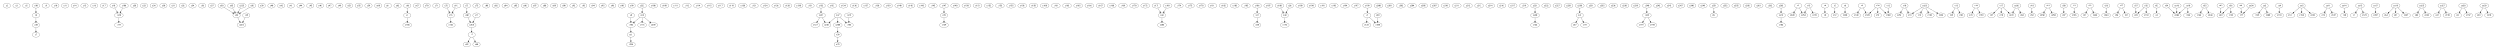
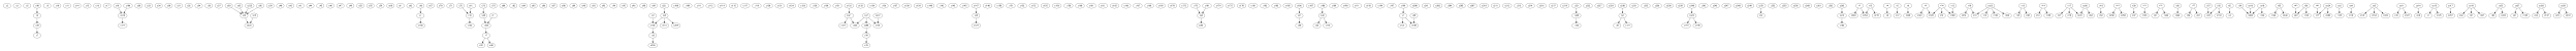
  strict digraph {
    fontname="Roboto Mono"
    node [fontname="Roboto Mono"]
    edge [fontname="Roboto Mono" weight=1]
    c2
    c3
    c5
    c6
    v28
    c7
    c9
    c10
    c11
    c14
    c15
    c16
    c17
    c18
    co10
    c177
    c20
    c23
    c24
    c30
    c31
    c32
    c34
    c36
    c37
    c38
    v23
    c224
    c39
    c40
    c42
    c43
    c44
    c45
    c46
    c47
    c49
    c53
    c55
    c59
    c60
    c61
    c62
    c65
    c66
    v3
    c104
    c67
    c70
    c71
    c72
    v16
    c162
    c73
    v40
    c265
    c75
    c80
    c82
    c84
    c85
    c86
    c87
    c88
    c89
    c90
    c92
    c93
    c94
    c95
    c96
    c98
    c99
    c102
    co3
    c234
    c106
    c108
    c109
    c111
    c112
    c113
    c114
    c115
    c117
    c119
    c120
    c121
    c124
    c126
    c128
    c130
    c131
    c132
    co21
    c245
    c127
    c133
    c134
    c136
    c137
    c138
    c139
    c140
    c142
    c143
    c145
    c147
    v29
    c129
    c148
    c150
    c151
    c152
    c153
    c155
    c156
    c158
    c160
    c161
    c163
    c165
    c166
    c167
    c168
    c169
    c170
    c172
    c173
    co6
    c203
    c174
    c175
    c178
    c181
    c182
    c183
    c185
    c186
    v31
    c50
    c187
    c188
    co8
    c26
    c176
    c189
    c190
    c191
    c193
    c194
    c197
    c199
    v1
    c123
    c180
    c200
    c201
    c202
    c204
    c205
    c207
    c208
    v39
    c79
    c210
    c211
    c212
    c213
    c214
    c216
    c217
    c219
    c221
    co20
    c144
    c222
    c223
    co9
    c116
    c259
    c225
    c227
    c229
    c230
    co1
    c57
    c171
    c231
    c235
    c236
    c238
    c239
    c240
    co22
    c179
    c198
    c242
    c243
    c247
    c248
    c249
    c251
    c63
    c252
    c255
    c256
+   c260
    c261
    c262
    c263
    co13
    c184
    v7
    c22
    c48
    v2
    c220
    c254
    v4
    c8
    v5
    c12
    v6
    c228
    v8
    v9
    c105
    c149
    v10
    c19
    c253
    v11
    v12
    c100
    v13
    c25
    c58
    v14
    c74
    c159
    v15
    c215
    v17
    c27
    c78
    c241
    v18
    c52
    v19
    c250
    c258
    v20
    c97
    v21
    c196
    v22
    c21
    c246
    c56
    v24
    c51
    v25
    v26
    c264
    v27
    c54
    c81
    v30
    v32
    c35
    c110
    v33
    c4
    v34
    c206
    v35
    c146
    c244
    v36
    c69
    c122
    v37
    v38
    v41
    c77
    v42
    co2
    c135
    co4
    c118
    co5
    c141
    c154
    c232
    c101
    co7
    c103
    co11
    c76
    c107
    co12
    co14
    c28
    co15
    c1
    c125
    co16
    co17
    c257
    co18
    c164
    co19
    c64
    c91
    c237
    co23
    c13
    c192
    c226
    co24
    c209
    co25
    c83
    c233
    co26
    c68
    co27
    c41
    c195
    co28
    c33
    c157
    co29
    c29
    c218
    c6 -> v28
    v28 -> c7
    c18 -> co10
    co10 -> c177
    c38 -> v23
    v23 -> c224
    c65 -> v23
    c66 -> v3
    v3 -> c104
    c72 -> v16
    v16 -> c162
    c73 -> v40
    v40 -> c265
    c265 -> v7
    c102 -> co3
    co3 -> c234
    c106 -> co10
    c113 -> v16
    c132 -> co21
    co21 -> c245
    co21 -> c127
    c147 -> v29
    v29 -> c129
    c173 -> co6
    co6 -> c203
    c186 -> v31
    v31 -> c50
    c188 -> co8
-   c26 -> co8
+   co8 -> c26
    co8 -> c176
    c199 -> v1
    v1 -> c123
    v1 -> c180
    c208 -> v39
    v39 -> c79
    c221 -> co20
    co20 -> c144
    c223 -> co9
    co9 -> c102
    co9 -> c116
    co9 -> c259
    c225 -> v23
    c230 -> co1
    co1 -> c57
    co1 -> c171
    c240 -> co22
    co22 -> c179
    co22 -> c198
    c251 -> c63
    c263 -> co13
    co13 -> c184
    v7 -> c22
    v7 -> c48
    v2 -> c220
    v2 -> c254
    v4 -> c8
    v5 -> c12
    v6 -> c228
    v8 -> c102
    v9 -> c105
    v9 -> c149
    v10 -> c19
    v10 -> c253
    v11 -> c265
    v12 -> c100
    v13 -> c25
    v13 -> c58
    v14 -> c74
    v14 -> c159
    v15 -> c254
    v15 -> c215
    v17 -> c27
    v17 -> c78
    v17 -> c241
    v18 -> c52
    v19 -> c250
    v19 -> c258
    v20 -> c97
    v21 -> c196
    v22 -> c21
    v22 -> c246
    c56 -> v23
    v24 -> c105
    v24 -> c100
    v24 -> c51
    v25 -> c224
    v26 -> c264
    v27 -> c54
    v27 -> c81
    v30 -> c6
    v32 -> c35
    v32 -> c110
    v33 -> c4
    v34 -> c206
    v35 -> c146
    v35 -> c244
    v36 -> c69
    v36 -> c122
    v37 -> c35
    v38 -> c180
    v41 -> c77
    v42 -> c69
    co2 -> c135
    co4 -> c118
    co5 -> c141
    co5 -> c154
    co5 -> c232
    c101 -> co6
    co7 -> c245
    co7 -> c208
    co7 -> c103
    co11 -> c76
    co11 -> c107
    co12 -> c103
    co14 -> c28
    co15 -> c1
    co15 -> c125
    co16 -> c206
    co17 -> c257
    co18 -> c206
    co18 -> c164
    co19 -> c64
    co19 -> c91
    co19 -> c237
    co23 -> c19
    co23 -> c13
    co23 -> c192
    co23 -> c226
    co24 -> c77
-   co2 -> c209
+   co24 -> c209
    co25 -> c83
    co25 -> c233
    co26 -> c241
    co26 -> c68
    co27 -> c41
    co27 -> c195
    co28 -> c33
    co28 -> c157
    co29 -> c29
    co29 -> c218
  }
